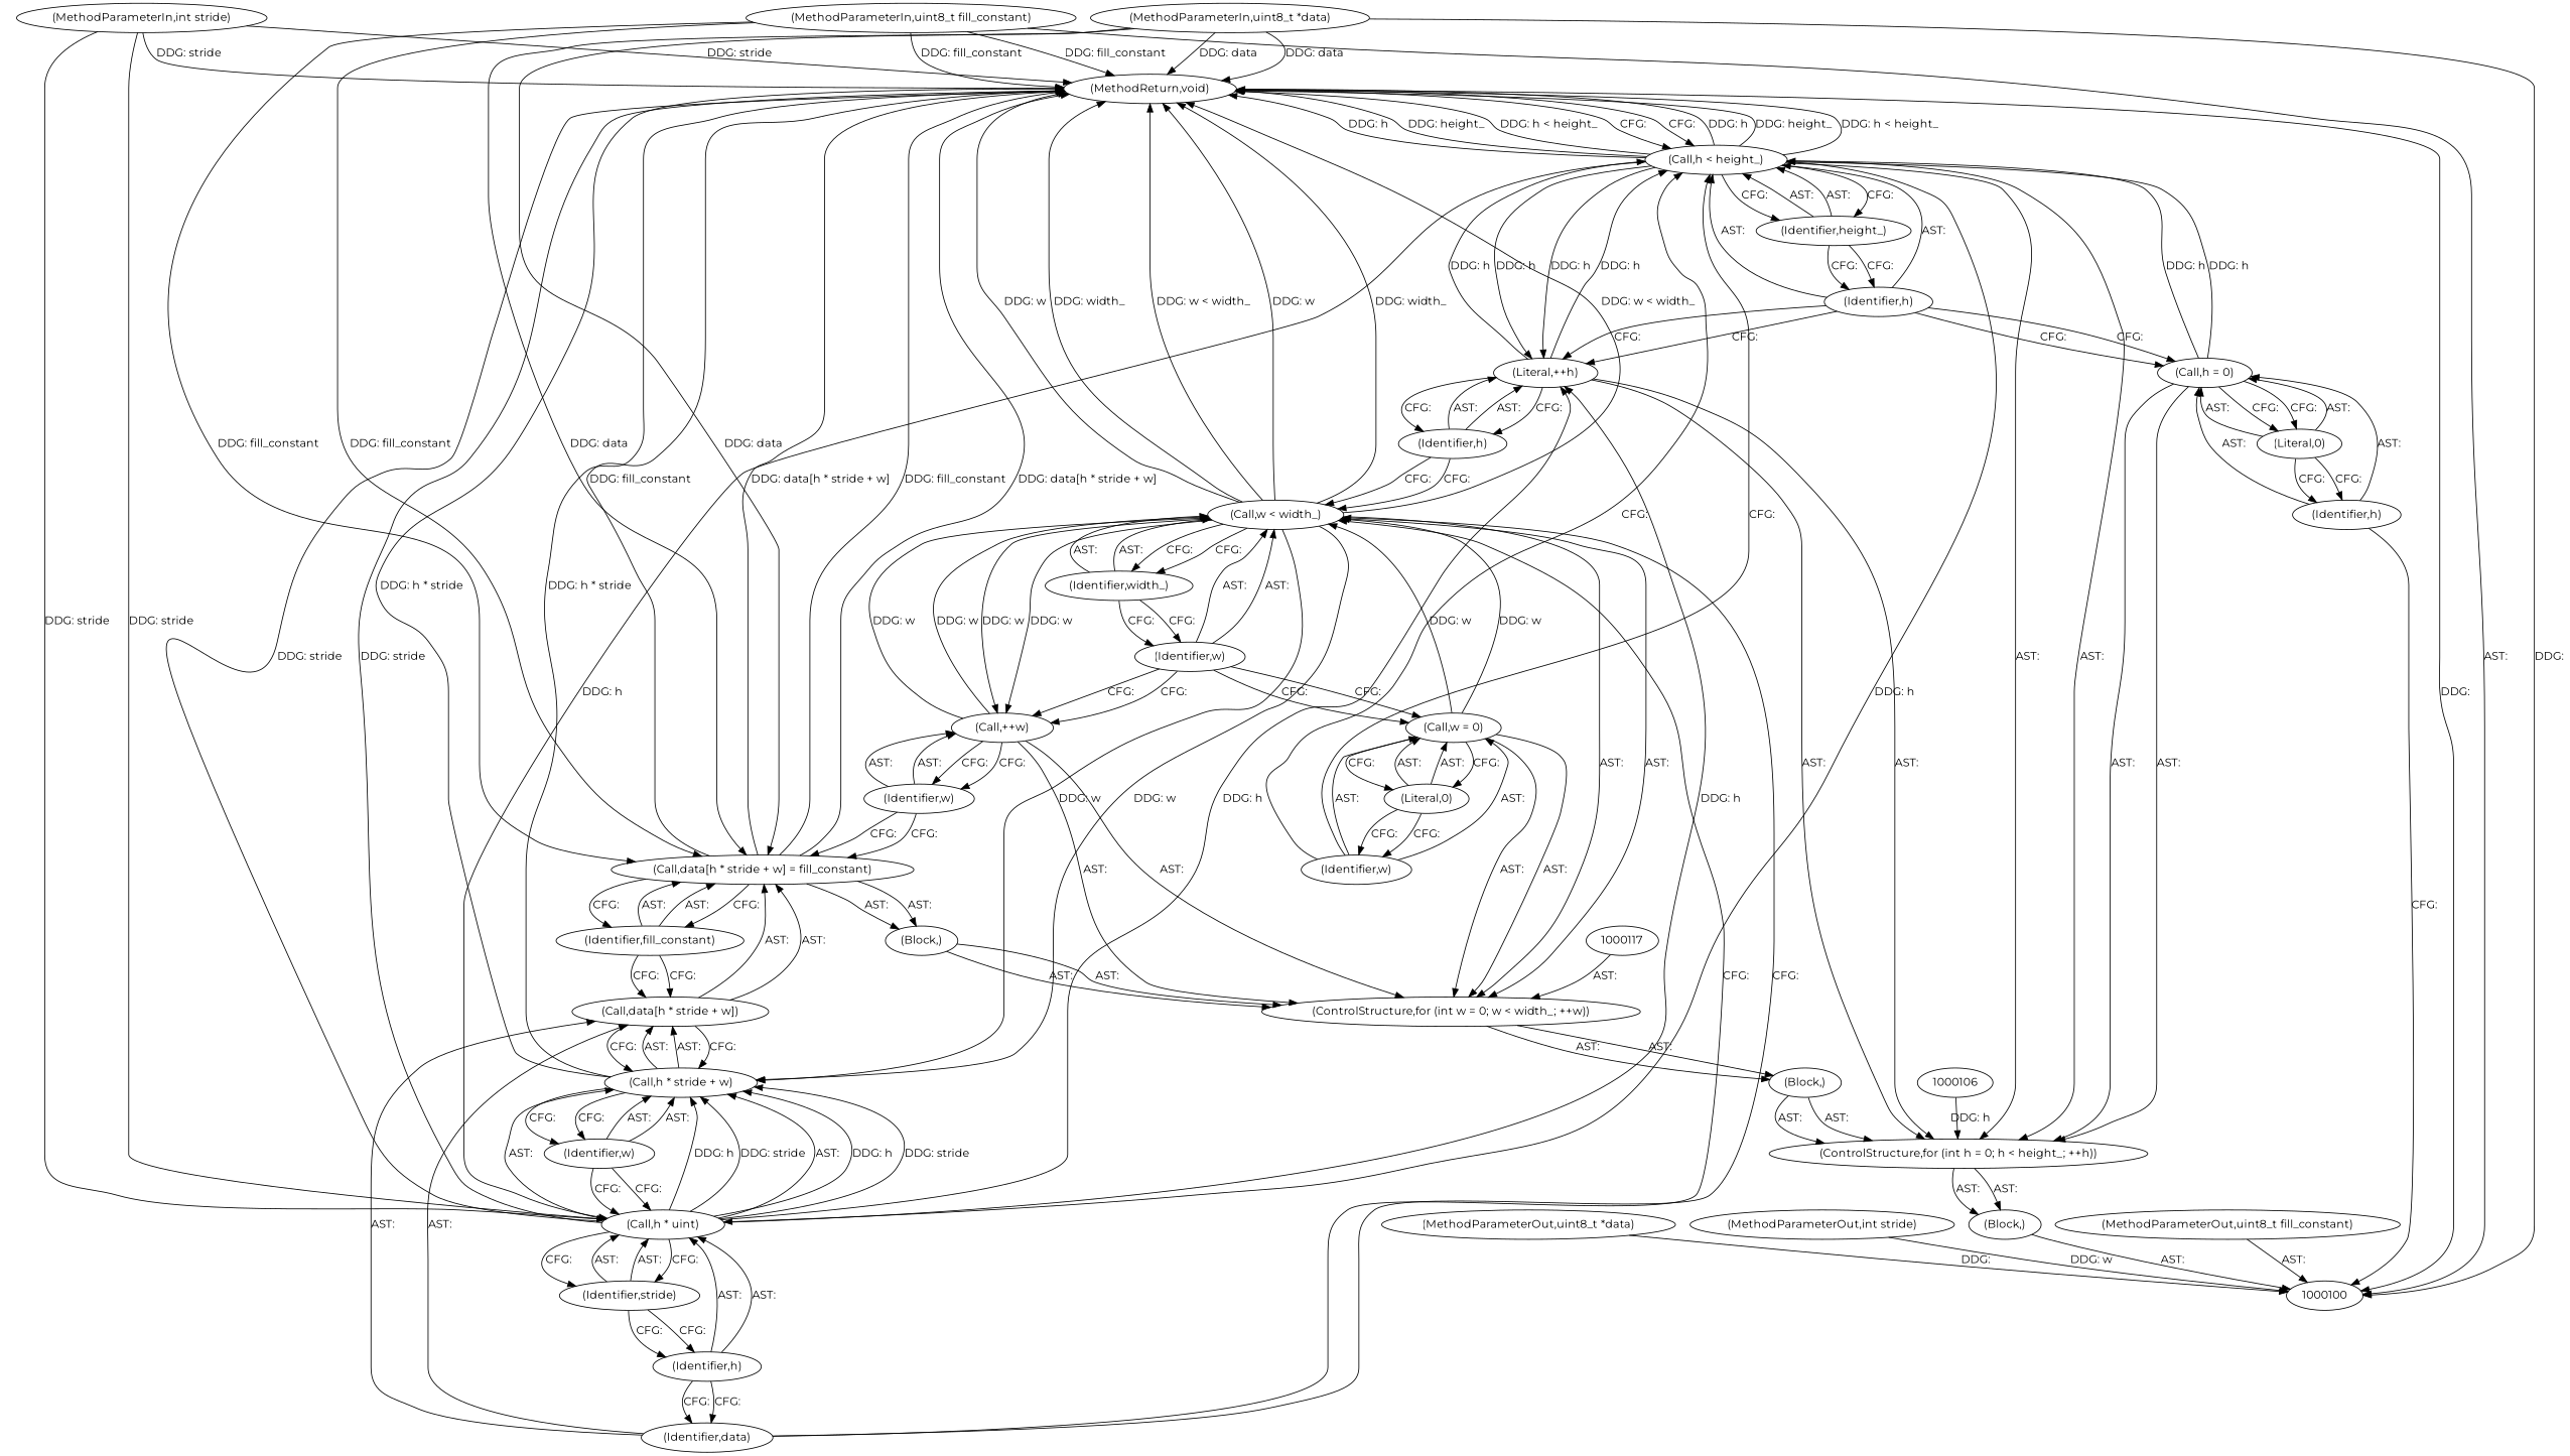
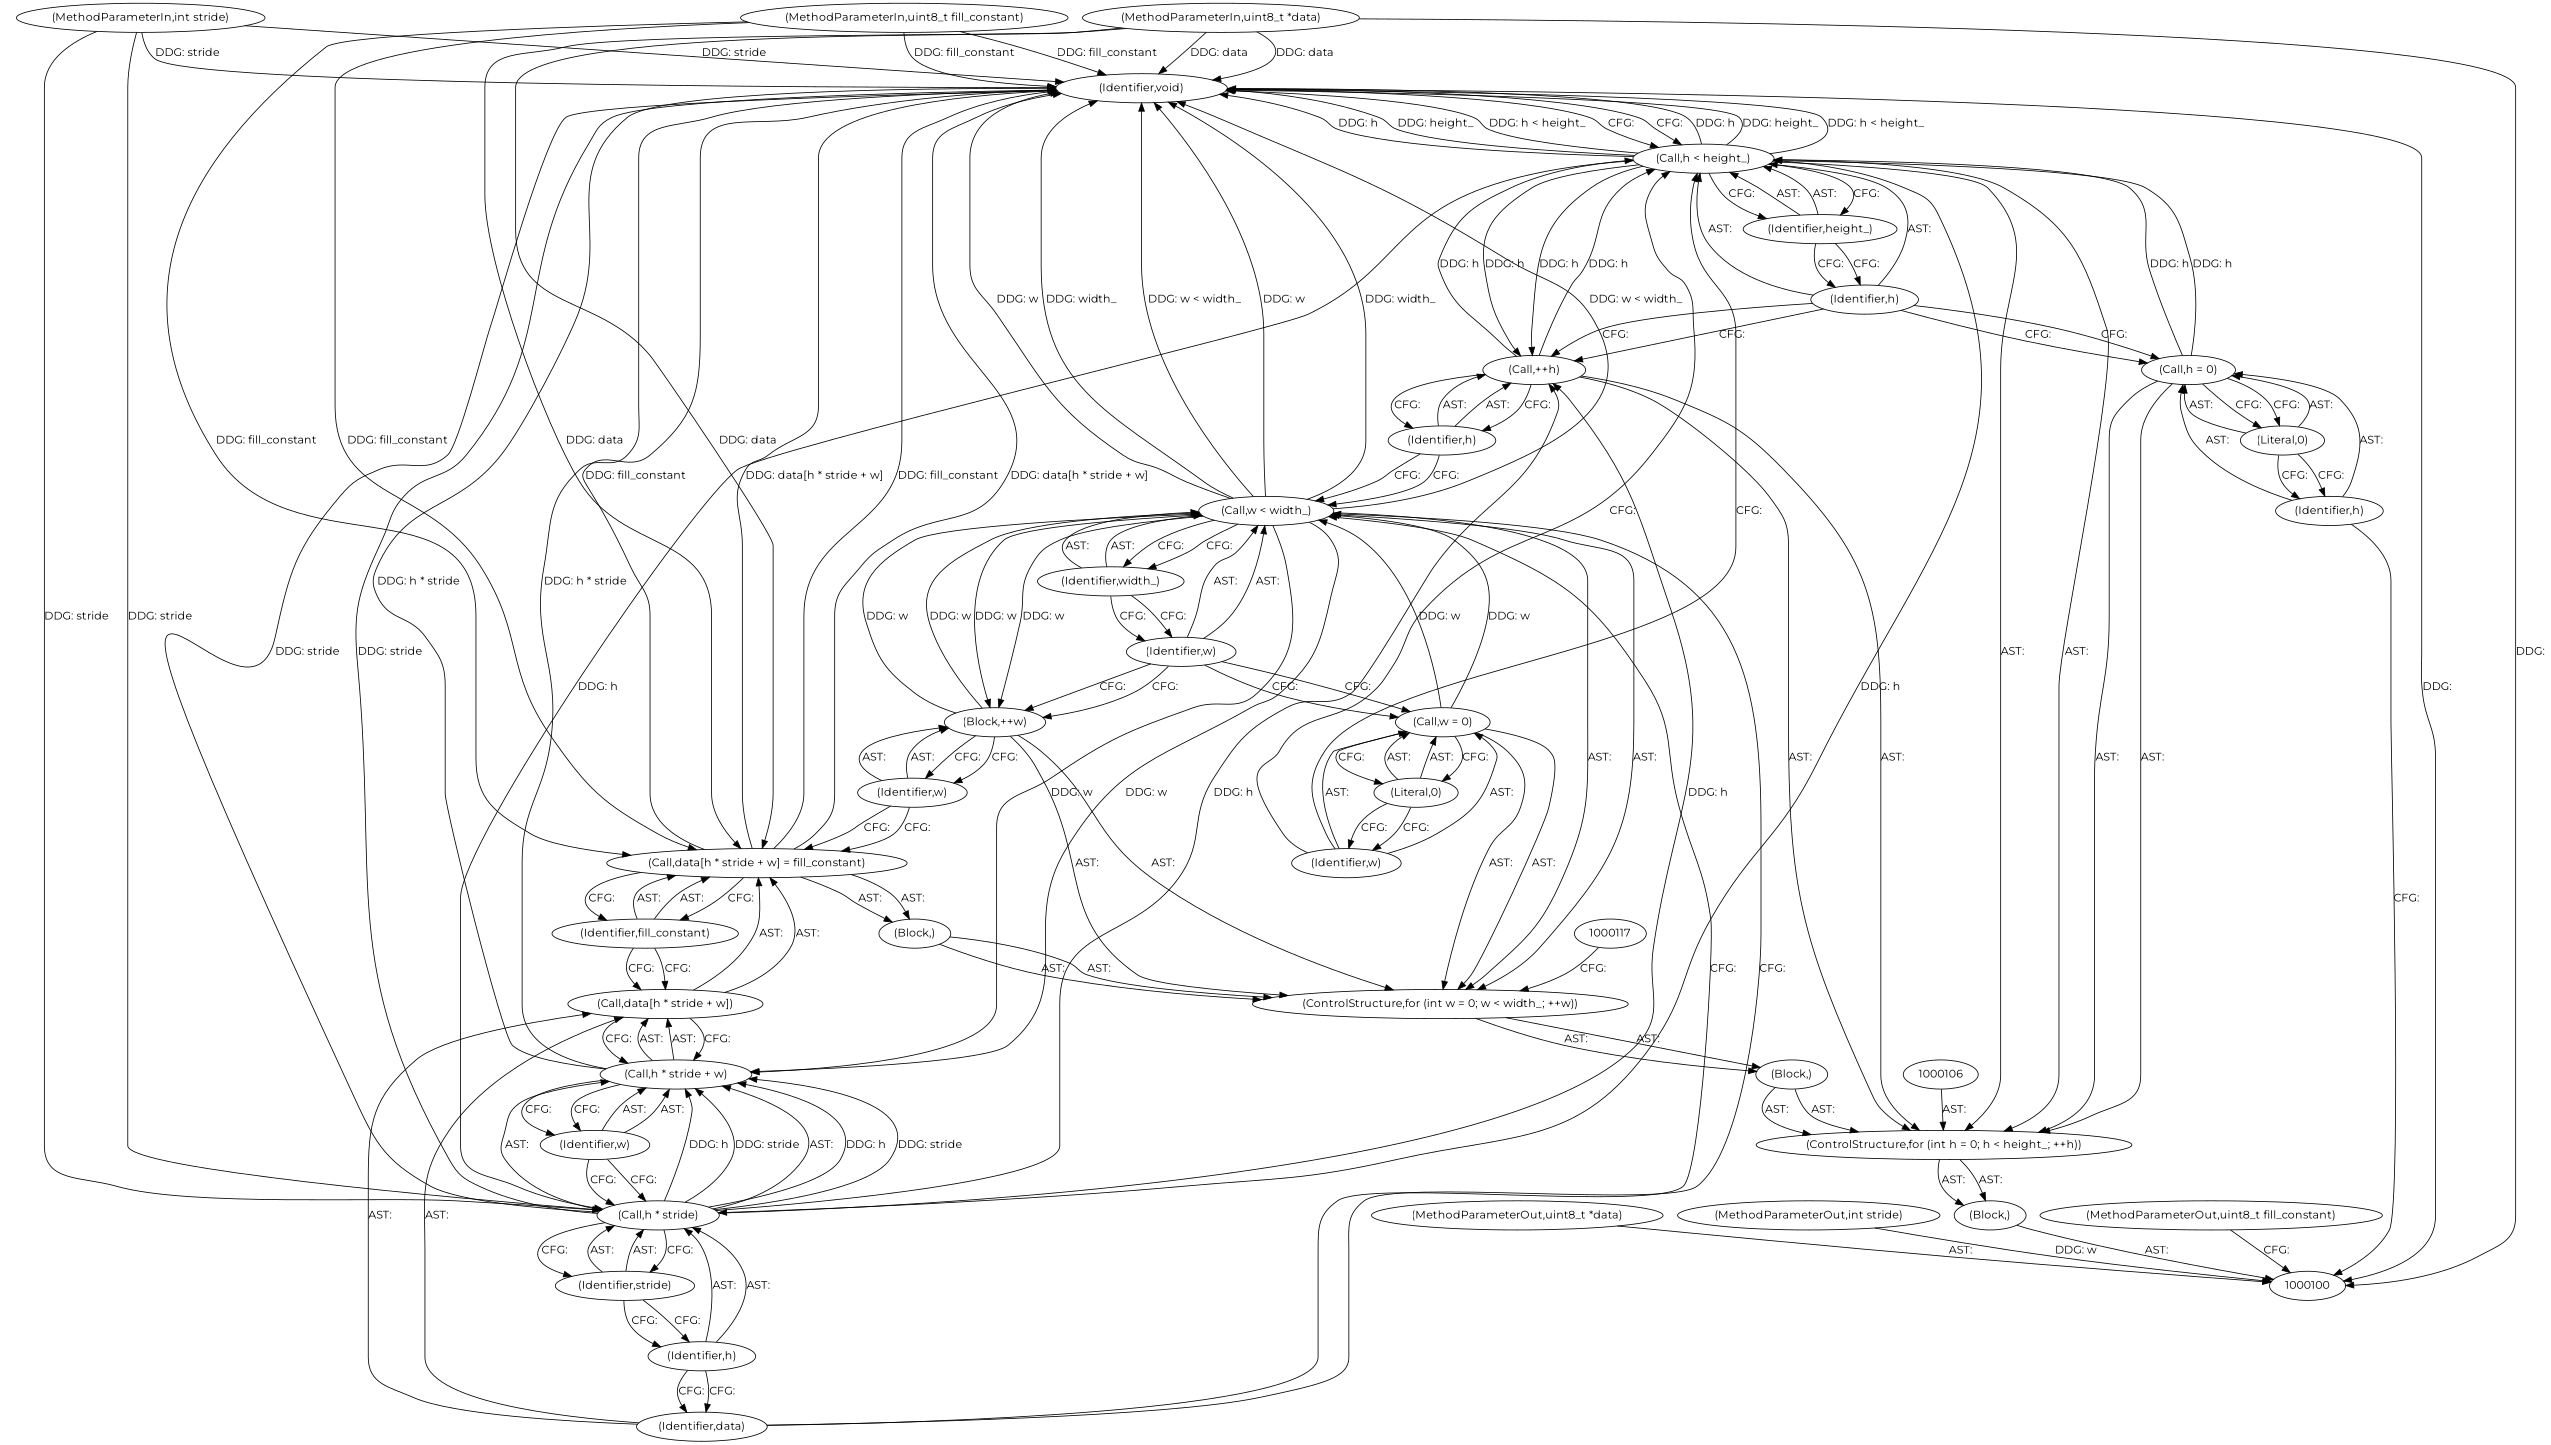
  digraph {
    fontname=Montserrat
    node [fontname=Montserrat]
    edge [fontname=Montserrat]
-   n1 [label="(MethodReturn,void)"]
+   n1 [label="(Identifier,void)"]
    n2 [label="(Call,h < height_)"]
    1000100
-   n4 [label="(Call,h * uint)"]
+   n4 [label="(Call,h * stride)"]
    n5 [label="(ControlStructure,for (int h = 0; h < height_; ++h))"]
    n6 [label="(Identifier,height_)"]
-   n7 [label="(Literal,++h)"]
+   n7 [label="(Call,++h)"]
    n8 [label="(MethodParameterIn,uint8_t *data)"]
    n9 [label="(Call,data[h * stride + w] = fill_constant)"]
    n10 [label="(Block,)"]
    n11 [label="(Identifier,fill_constant)"]
    n12 [label="(MethodParameterOut,uint8_t *data)"]
    n13 [label="(MethodParameterIn,int stride)"]
    n14 [label="(Call,h * stride + w)"]
    n15 [label="(Identifier,stride)"]
    n16 [label="(MethodParameterOut,int stride)"]
    n17 [label="(MethodParameterIn,uint8_t fill_constant)"]
    n18 [label="(MethodParameterOut,uint8_t fill_constant)"]
    n19 [label="(Block,)"]
    n20 [label="(Call,h = 0)"]
    n21 [label="(Literal,0)"]
    n22 [label="(Identifier,h)"]
    n23 [label="(Identifier,h)"]
    n24 [label="(Identifier,h)"]
    n25 [label="(Call,w < width_)"]
    n26 [label="(ControlStructure,for (int w = 0; w < width_; ++w))"]
    n27 [label="(Identifier,width_)"]
-   n28 [label="(Call,++w)"]
+   n28 [label="(Block,++w)"]
    n29 [label="(Block,)"]
    n30 [label="(Call,w = 0)"]
    n31 [label="(Literal,0)"]
    n32 [label="(Identifier,w)"]
    n33 [label="(Identifier,w)"]
    n34 [label="(Identifier,w)"]
    n35 [label="(Identifier,w)"]
    n36 [label="(Call,data[h * stride + w])"]
    n37 [label="(Identifier,h)"]
    n38 [label="(Identifier,data)"]
    1000106
    1000117
    n1 -> n2 [label="CFG: "]
    n1 -> n2 [label="CFG: "]
    n1 -> 1000100 [label="DDG: "]
    n2 -> n1 [label="DDG: h"]
    n2 -> n1 [label="DDG: height_"]
    n2 -> n1 [label="DDG: h < height_"]
    n2 -> n1 [label="DDG: h"]
    n2 -> n1 [label="DDG: height_"]
    n2 -> n1 [label="DDG: h < height_"]
    n2 -> n4 [label="DDG: h"]
    n2 -> n4 [label="DDG: h"]
    n2 -> n5 [label="AST: "]
    n2 -> n5 [label="AST: "]
    n2 -> n6 [label="CFG: "]
    n2 -> n6 [label="CFG: "]
    n2 -> n7 [label="DDG: h"]
    n2 -> n7 [label="DDG: h"]
    n4 -> n1 [label="DDG: stride"]
    n4 -> n1 [label="DDG: stride"]
    n4 -> n7 [label="DDG: h"]
    n4 -> n7 [label="DDG: h"]
    n4 -> n14 [label="AST: "]
    n4 -> n14 [label="DDG: h"]
    n4 -> n14 [label="DDG: stride"]
    n4 -> n14 [label="AST: "]
    n4 -> n14 [label="DDG: h"]
    n4 -> n14 [label="DDG: stride"]
    n4 -> n15 [label="CFG: "]
    n4 -> n15 [label="CFG: "]
    n5 -> n19 [label="AST: "]
    n5 -> n19 [label="AST: "]
    n6 -> n2 [label="AST: "]
    n6 -> n2 [label="AST: "]
    n6 -> n23 [label="CFG: "]
    n6 -> n23 [label="CFG: "]
    n7 -> n2 [label="DDG: h"]
    n7 -> n2 [label="DDG: h"]
    n7 -> n5 [label="AST: "]
    n7 -> n5 [label="AST: "]
    n7 -> n24 [label="CFG: "]
    n7 -> n24 [label="CFG: "]
    n8 -> n1 [label="DDG: data"]
    n8 -> n1 [label="DDG: data"]
    n8 -> 1000100 [label="DDG: "]
    n8 -> n9 [label="DDG: data"]
    n8 -> n9 [label="DDG: data"]
    n9 -> n1 [label="DDG: data[h * stride + w]"]
    n9 -> n1 [label="DDG: fill_constant"]
    n9 -> n1 [label="DDG: data[h * stride + w]"]
    n9 -> n1 [label="DDG: fill_constant"]
    n9 -> n10 [label="AST: "]
    n9 -> n10 [label="AST: "]
    n9 -> n11 [label="CFG: "]
    n9 -> n11 [label="CFG: "]
    n10 -> n26 [label="AST: "]
    n10 -> n26 [label="AST: "]
    n11 -> n9 [label="AST: "]
    n11 -> n9 [label="AST: "]
    n11 -> n36 [label="CFG: "]
    n11 -> n36 [label="CFG: "]
-   n12 -> 1000100 [label="DDG: "]
+   n12 -> 1000100 [label="AST: "]
    n13 -> n1 [label="DDG: stride"]
    n13 -> n1 [label="DDG: stride"]
    n13 -> n4 [label="DDG: stride"]
    n13 -> n4 [label="DDG: stride"]
    n14 -> n1 [label="DDG: h * stride"]
    n14 -> n1 [label="DDG: h * stride"]
    n14 -> n35 [label="CFG: "]
    n14 -> n35 [label="CFG: "]
    n14 -> n36 [label="AST: "]
    n14 -> n36 [label="AST: "]
    n15 -> n4 [label="AST: "]
    n15 -> n4 [label="AST: "]
    n15 -> n37 [label="CFG: "]
    n15 -> n37 [label="CFG: "]
    n16 -> 1000100 [label="DDG: w"]
    n17 -> n1 [label="DDG: fill_constant"]
    n17 -> n1 [label="DDG: fill_constant"]
-   n17 -> 1000100 [label="AST: "]
    n17 -> n9 [label="DDG: fill_constant"]
    n17 -> n9 [label="DDG: fill_constant"]
-   n18 -> 1000100 [label="AST: "]
+   n18 -> 1000100 [label="CFG: "]
    n19 -> 1000100 [label="AST: "]
    n20 -> n2 [label="DDG: h"]
    n20 -> n2 [label="DDG: h"]
    n20 -> n5 [label="AST: "]
    n20 -> n5 [label="AST: "]
    n20 -> n21 [label="CFG: "]
    n20 -> n21 [label="CFG: "]
    n21 -> n20 [label="AST: "]
    n21 -> n20 [label="AST: "]
    n21 -> n22 [label="CFG: "]
    n21 -> n22 [label="CFG: "]
    n22 -> 1000100 [label="CFG: "]
    n22 -> n20 [label="AST: "]
    n22 -> n20 [label="AST: "]
    n23 -> n2 [label="AST: "]
    n23 -> n2 [label="AST: "]
    n23 -> n7 [label="CFG: "]
    n23 -> n7 [label="CFG: "]
    n23 -> n20 [label="CFG: "]
    n23 -> n20 [label="CFG: "]
    n24 -> n7 [label="AST: "]
    n24 -> n7 [label="AST: "]
    n24 -> n25 [label="CFG: "]
    n24 -> n25 [label="CFG: "]
    n25 -> n1 [label="DDG: width_"]
    n25 -> n1 [label="DDG: w < width_"]
    n25 -> n1 [label="DDG: w"]
    n25 -> n1 [label="DDG: width_"]
    n25 -> n1 [label="DDG: w < width_"]
    n25 -> n1 [label="DDG: w"]
    n25 -> n14 [label="DDG: w"]
    n25 -> n14 [label="DDG: w"]
    n25 -> n26 [label="AST: "]
    n25 -> n26 [label="AST: "]
    n25 -> n27 [label="CFG: "]
    n25 -> n27 [label="CFG: "]
    n25 -> n28 [label="DDG: w"]
    n25 -> n28 [label="DDG: w"]
    n26 -> n29 [label="AST: "]
    n26 -> n29 [label="AST: "]
    n27 -> n25 [label="AST: "]
    n27 -> n25 [label="AST: "]
    n27 -> n33 [label="CFG: "]
    n27 -> n33 [label="CFG: "]
    n28 -> n25 [label="DDG: w"]
    n28 -> n25 [label="DDG: w"]
    n28 -> n26 [label="AST: "]
    n28 -> n26 [label="AST: "]
    n28 -> n34 [label="CFG: "]
    n28 -> n34 [label="CFG: "]
    n29 -> n5 [label="AST: "]
    n29 -> n5 [label="AST: "]
    n30 -> n25 [label="DDG: w"]
    n30 -> n25 [label="DDG: w"]
    n30 -> n26 [label="AST: "]
    n30 -> n26 [label="AST: "]
    n30 -> n31 [label="CFG: "]
    n30 -> n31 [label="CFG: "]
    n31 -> n30 [label="AST: "]
    n31 -> n30 [label="AST: "]
    n31 -> n32 [label="CFG: "]
    n31 -> n32 [label="CFG: "]
    n32 -> n2 [label="CFG: "]
    n32 -> n2 [label="CFG: "]
    n32 -> n30 [label="AST: "]
    n32 -> n30 [label="AST: "]
    n33 -> n25 [label="AST: "]
    n33 -> n25 [label="AST: "]
    n33 -> n28 [label="CFG: "]
    n33 -> n28 [label="CFG: "]
    n33 -> n30 [label="CFG: "]
    n33 -> n30 [label="CFG: "]
    n34 -> n9 [label="CFG: "]
    n34 -> n9 [label="CFG: "]
    n34 -> n28 [label="AST: "]
    n34 -> n28 [label="AST: "]
    n35 -> n4 [label="CFG: "]
    n35 -> n4 [label="CFG: "]
    n35 -> n14 [label="AST: "]
    n35 -> n14 [label="AST: "]
    n36 -> n9 [label="AST: "]
    n36 -> n9 [label="AST: "]
    n36 -> n14 [label="CFG: "]
    n36 -> n14 [label="CFG: "]
    n37 -> n4 [label="AST: "]
    n37 -> n4 [label="AST: "]
    n37 -> n38 [label="CFG: "]
    n37 -> n38 [label="CFG: "]
    n38 -> n25 [label="CFG: "]
    n38 -> n25 [label="CFG: "]
    n38 -> n36 [label="AST: "]
    n38 -> n36 [label="AST: "]
-   1000106 -> n5 [label="DDG: h"]
-   1000117 -> n26 [label="AST: "]
+   1000106 -> n5 [label="AST: "]
+   1000117 -> n26 [label="CFG: "]
  }
